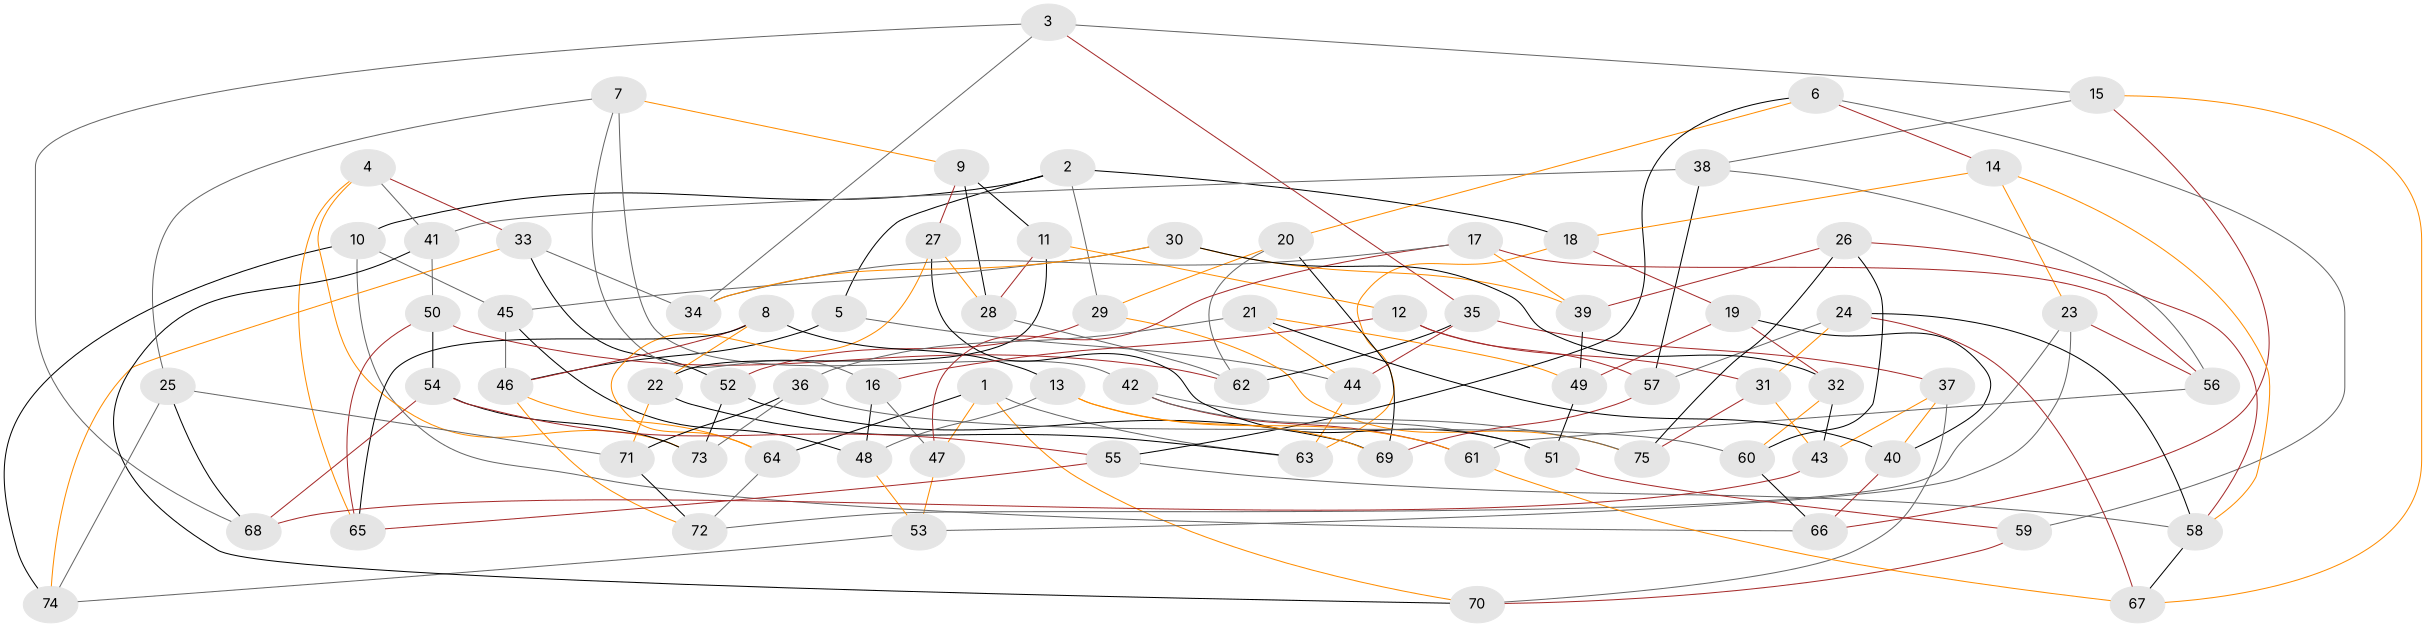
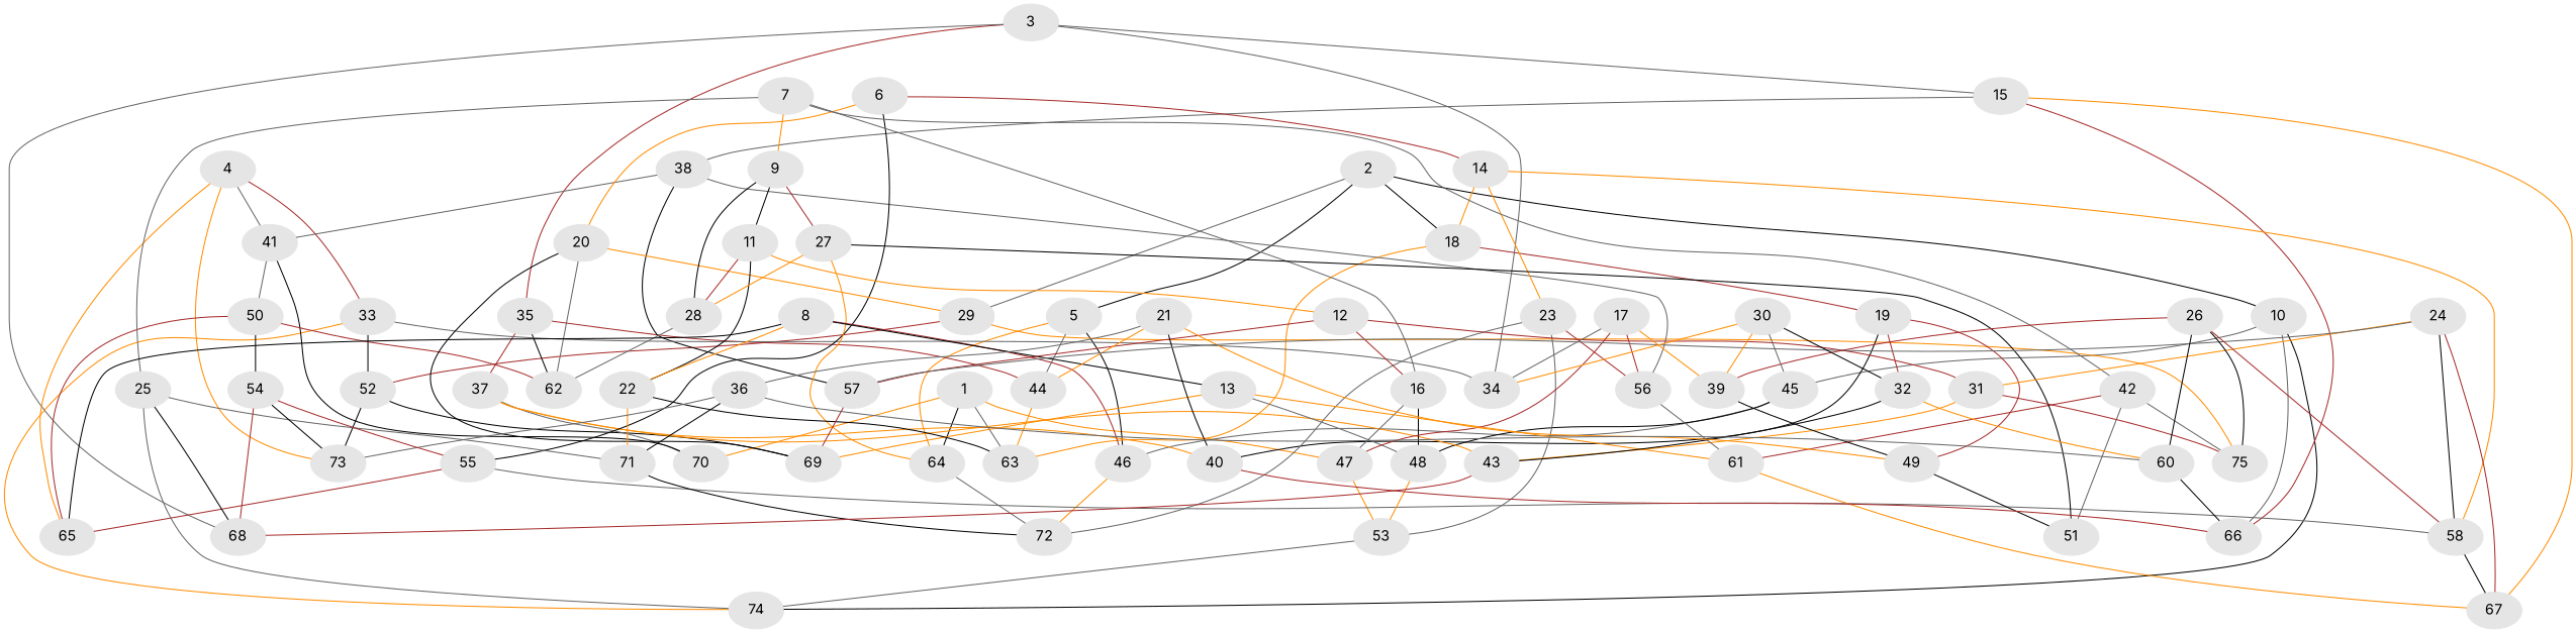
  graph {
    fontname=Inter
    node [color=gray90 fontname=Inter style=filled]
    edge [color=gray40 fontname=Inter]
    1
    47
    63
    64
    70
    53
    72
    2
    5
    10
    18
    29
    44
    46
    45
    66
    74
    19
    75
    52
    3
    15
    34
    35
    68
    38
    67
    62
    37
    4
    33
    41
    65
    73
    50
    6
    14
    20
    55
-   59
    23
    58
    69
    7
    9
    16
    25
    42
    11
    27
    28
    48
    71
    61
    51
    8
    13
    22
    12
    31
    57
    43
    56
    17
    39
    49
    32
    40
    60
    21
    36
    24
    26
    30
    54
    1 -- 47 [color=darkorange]
    1 -- 63
    1 -- 64 [color=black]
    1 -- 70 [color=darkorange]
    47 -- 53 [color=darkorange]
    64 -- 72
    53 -- 74
    2 -- 5 [color=black]
    2 -- 10 [color=black]
    2 -- 18 [color=black]
    2 -- 29
-   46 -- 64 [color=darkorange]
+   5 -- 64 [color=darkorange]
    5 -- 44
    5 -- 46 [color=black]
    10 -- 45
    10 -- 66
    10 -- 74 [color=black]
    18 -- 63 [color=darkorange]
    18 -- 19 [color=brown]
    29 -- 75 [color=darkorange]
    29 -- 52 [color=brown]
    44 -- 63 [color=darkorange]
    46 -- 72 [color=darkorange]
    45 -- 46
    45 -- 48 [color=black]
    19 -- 49 [color=brown]
    19 -- 32 [color=brown]
    19 -- 40 [color=black]
    52 -- 73 [color=black]
    52 -- 69 [color=black]
    3 -- 15
    3 -- 34
    3 -- 35 [color=brown]
    3 -- 68
    15 -- 66 [color=brown]
    15 -- 38
    15 -- 67 [color=darkorange]
    35 -- 44 [color=brown]
    35 -- 62 [color=black]
    35 -- 37 [color=brown]
    38 -- 41
    38 -- 57 [color=black]
    38 -- 56
    37 -- 70
    37 -- 43 [color=darkorange]
    37 -- 40 [color=darkorange]
    4 -- 33 [color=brown]
    4 -- 41
    4 -- 65 [color=darkorange]
    4 -- 73 [color=darkorange]
    33 -- 74 [color=darkorange]
    33 -- 52 [color=black]
    33 -- 34
    41 -- 70 [color=black]
    41 -- 50
    50 -- 62 [color=brown]
    50 -- 65 [color=brown]
    50 -- 54 [color=black]
    6 -- 14 [color=brown]
    6 -- 20 [color=darkorange]
    6 -- 55 [color=black]
-   6 -- 59
    14 -- 18 [color=darkorange]
    14 -- 23 [color=darkorange]
    14 -- 58 [color=darkorange]
    20 -- 29 [color=darkorange]
    20 -- 62
    20 -- 69 [color=black]
    55 -- 65 [color=brown]
    55 -- 58
-   59 -- 70 [color=brown]
    23 -- 53
    23 -- 72
    23 -- 56 [color=brown]
    58 -- 67 [color=black]
    7 -- 9 [color=darkorange]
    7 -- 16
    7 -- 25
    7 -- 42
    9 -- 11 [color=black]
    9 -- 27 [color=brown]
    9 -- 28 [color=black]
    16 -- 47
    16 -- 48 [color=black]
    25 -- 74
    25 -- 68 [color=black]
    25 -- 71
    42 -- 75
    42 -- 61 [color=brown]
    42 -- 51
    11 -- 28 [color=brown]
    11 -- 22 [color=black]
    11 -- 12 [color=darkorange]
    27 -- 64 [color=darkorange]
    27 -- 28 [color=darkorange]
    27 -- 51 [color=black]
    28 -- 62
    48 -- 53 [color=darkorange]
    71 -- 72 [color=black]
    61 -- 67 [color=darkorange]
-   51 -- 59 [color=brown]
    8 -- 46 [color=brown]
    8 -- 65 [color=black]
    8 -- 13 [color=black]
    8 -- 22 [color=darkorange]
    13 -- 69 [color=darkorange]
    13 -- 48
    13 -- 61 [color=darkorange]
    22 -- 63 [color=black]
    22 -- 71 [color=darkorange]
    12 -- 16 [color=brown]
    12 -- 31 [color=brown]
    12 -- 57 [color=brown]
    31 -- 75 [color=brown]
    31 -- 43 [color=darkorange]
    57 -- 69 [color=brown]
    43 -- 68 [color=brown]
    56 -- 61
    17 -- 47 [color=brown]
    17 -- 34
    17 -- 56 [color=brown]
    17 -- 39 [color=darkorange]
    39 -- 49 [color=black]
    49 -- 51 [color=black]
    32 -- 43 [color=black]
    32 -- 60 [color=darkorange]
    40 -- 66 [color=brown]
    60 -- 66 [color=black]
    21 -- 44 [color=darkorange]
    21 -- 49 [color=darkorange]
    21 -- 40 [color=black]
    21 -- 36
    36 -- 73
    36 -- 71 [color=black]
    36 -- 60
    24 -- 67 [color=brown]
    24 -- 58 [color=black]
    24 -- 31 [color=darkorange]
    24 -- 57
    26 -- 75 [color=black]
    26 -- 58 [color=brown]
    26 -- 39 [color=brown]
    26 -- 60 [color=black]
    30 -- 45
    30 -- 34 [color=darkorange]
    30 -- 39 [color=darkorange]
    30 -- 32 [color=black]
    54 -- 68 [color=brown]
    54 -- 73 [color=black]
    54 -- 55 [color=brown]
  }
